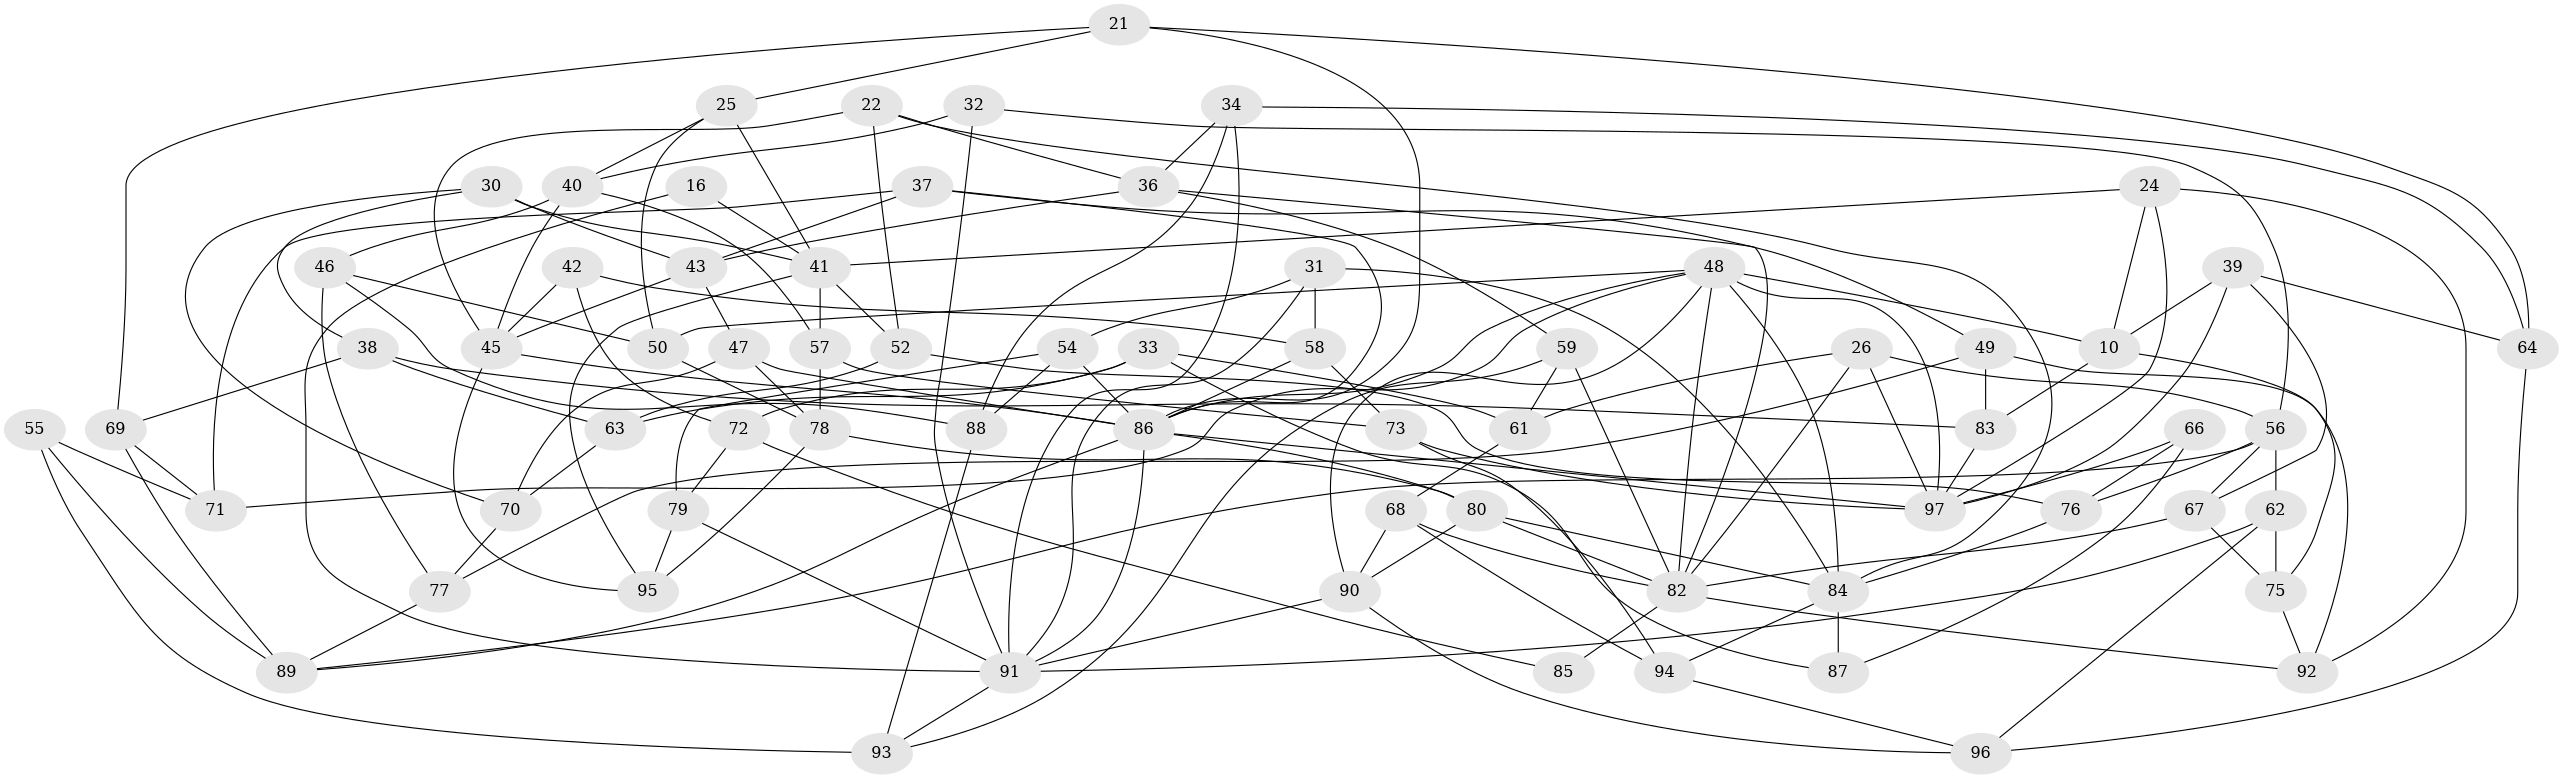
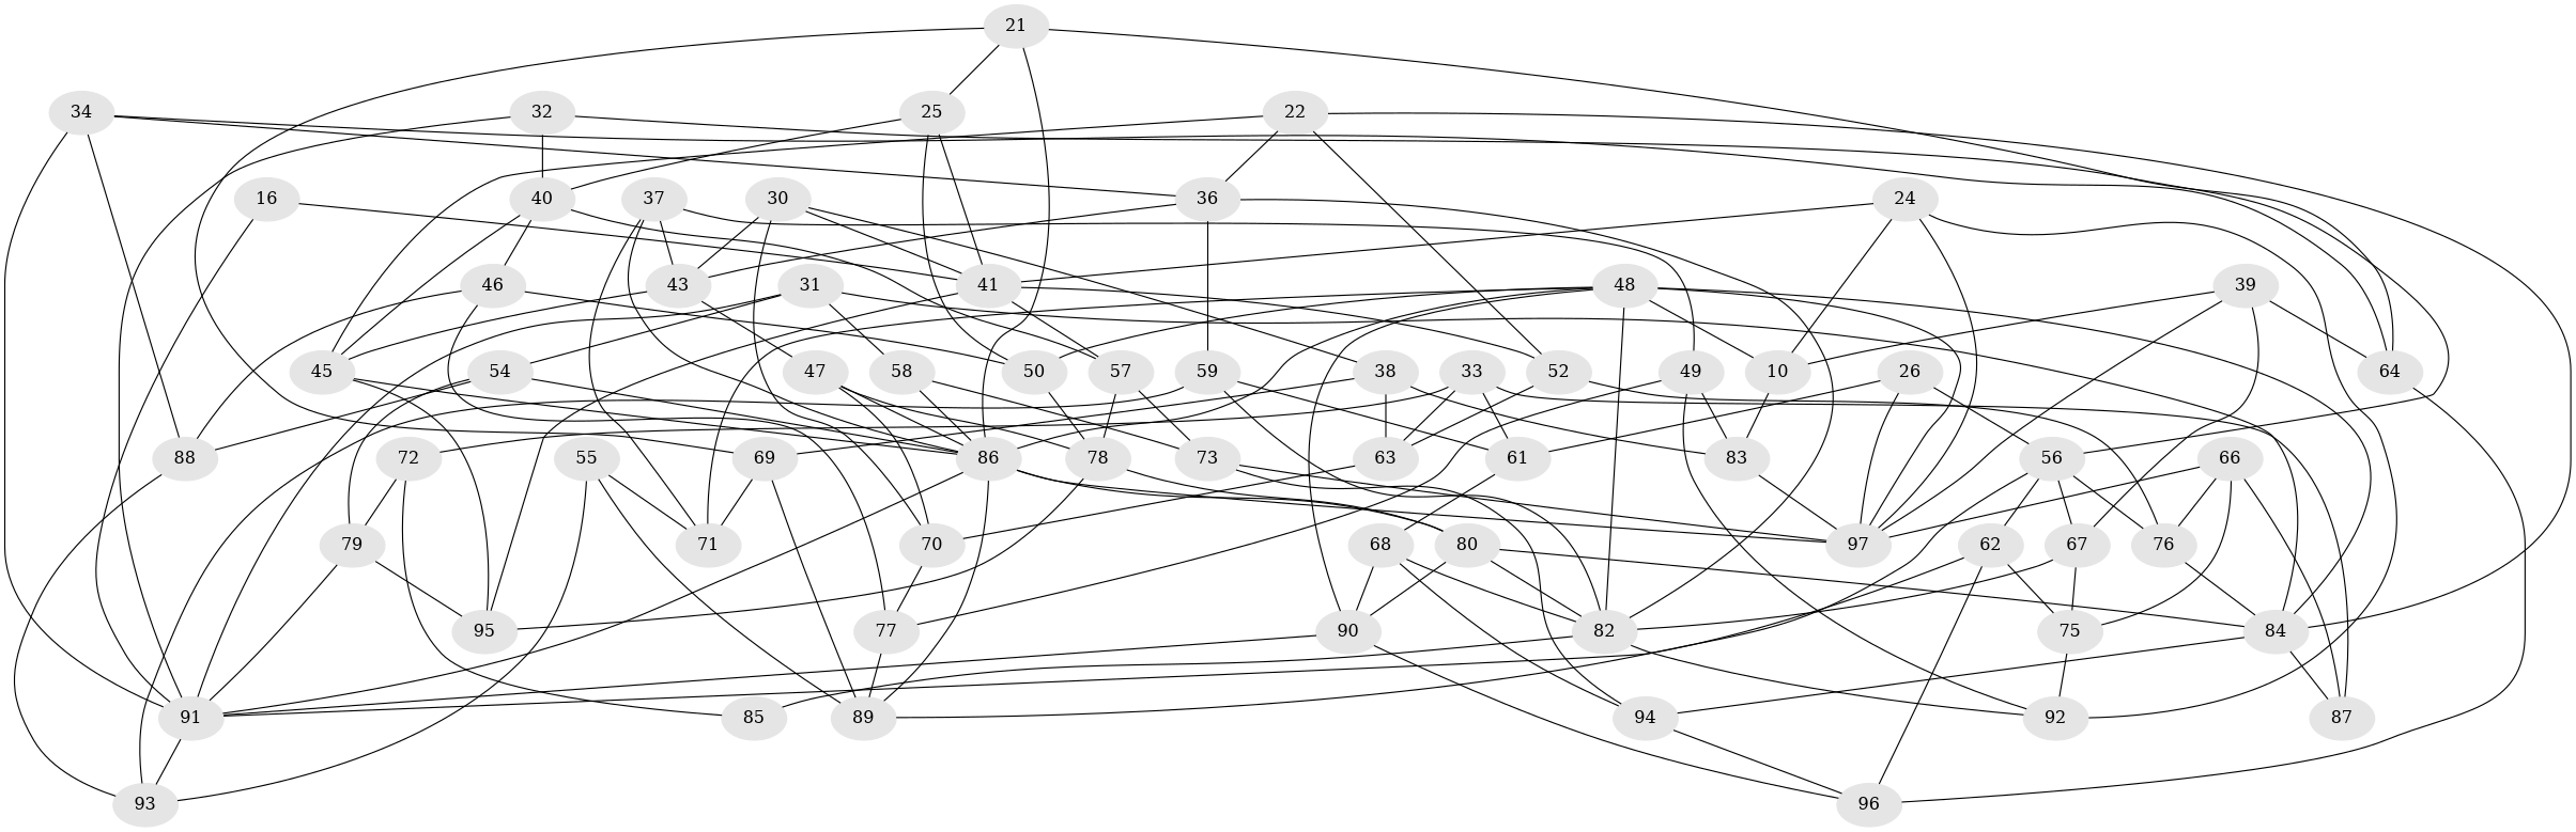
  graph {
    node [color=gray90 style=filled]
    16 [super="+4"]
    41 [super="+20"]
    91 [super="+29+81"]
    52
    57 [super="+6"]
    95
    93
    21
    25
    64
    69
    86 [super="+10+14+28"]
    40 [super="+27"]
    50
    96
    71
    89 [super="+23"]
    97 [super="+3+65"]
    80
    22
    36
    45 [super="+17"]
    84 [super="+9"]
    82 [super="+12+53+51"]
    43 [super="+7"]
    59
    63
    76
    87
    94
    24
    n32 [label=10]
    92
    83
    46
    78 [super="+74"]
    56 [super="+11"]
    67
    62
    26
    61
    68
    85
    30
    38
    70
    47
    77
    31
    54
    58
    88
    79
    73
    32
    33
    72
    34
    37
    49
    39
    75
-   42
    48 [super="+18+35"]
    90 [super="+44"]
    55
    66
    16 -- 41
    16 -- 91 [weight=3]
    41 -- 52
    41 -- 57 [weight=2]
    41 -- 95
    91 -- 93
    52 -- 63
    52 -- 76
    57 -- 78 [weight=2]
    57 -- 73
    21 -- 25
    21 -- 64
    21 -- 69
    21 -- 86
    25 -- 41
    25 -- 40
    25 -- 50
    64 -- 96
    69 -- 71
    69 -- 89
    86 -- 91
    86 -- 89
    86 -- 97
    86 -- 80
    40 -- 57
    40 -- 45
    40 -- 46
    50 -- 78
    80 -- 84
    80 -- 82
    80 -- 90
    22 -- 52
    22 -- 36
    22 -- 45
    22 -- 84
    36 -- 82
    36 -- 43
    36 -- 59
    45 -- 95
    45 -- 86 [weight=2]
    84 -- 87
    84 -- 94
    82 -- 92
    82 -- 85
    43 -- 45 [weight=2]
    43 -- 47
    59 -- 93
    59 -- 82
    59 -- 61
    63 -- 70
    76 -- 84
    94 -- 96
    24 -- 41
    24 -- 97
    24 -- n32
    24 -- 92
    n32 -- 83
    83 -- 97
    46 -- 50
    46 -- 77
    46 -- 88
    78 -- 95
    78 -- 80
    56 -- 89
    56 -- 76
    56 -- 67
    56 -- 62
    67 -- 82
    67 -- 75
    62 -- 91
    62 -- 96
    62 -- 75
    26 -- 97
-   26 -- 82
    26 -- 56
    26 -- 61
    61 -- 68
    68 -- 82
    68 -- 94
    68 -- 90
    30 -- 41
    30 -- 43
    30 -- 38
    30 -- 70
    38 -- 69
    38 -- 63
    38 -- 83
    70 -- 77
    47 -- 86
    47 -- 78
    47 -- 70
    77 -- 89
    31 -- 91
    31 -- 84
    31 -- 54
    31 -- 58
    54 -- 86
    54 -- 88
    54 -- 79
    58 -- 86
    58 -- 73
    88 -- 93
    79 -- 91
    79 -- 95
    73 -- 97
    73 -- 94
    32 -- 91
    32 -- 40 [weight=2]
    32 -- 56
    33 -- 63
    33 -- 87
    33 -- 61
    33 -- 72
    72 -- 85
    72 -- 79
    34 -- 91
    34 -- 64
    34 -- 36
    34 -- 88
    37 -- 86
    37 -- 71
    37 -- 43
    37 -- 49
    49 -- 92
    49 -- 83
    49 -- 77
    39 -- 64
    39 -- 97
    39 -- n32
    39 -- 67
    75 -- 92
-   42 -- 45
-   42 -- 58
-   42 -- 72
    48 -- 86
    48 -- 50
    48 -- 71
    48 -- 97
    48 -- 84 [weight=2]
    48 -- 82 [weight=2]
    48 -- n32
    48 -- 90
    90 -- 91 [weight=2]
    90 -- 96
    55 -- 93
    55 -- 71
    55 -- 89 [weight=2]
    66 -- 97
    66 -- 76
    66 -- 87
-   n32 -- 75
+   66 -- 75
  }
